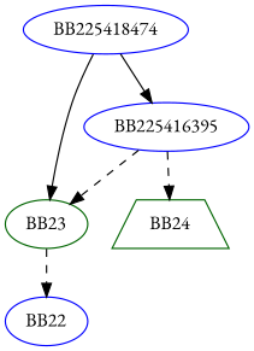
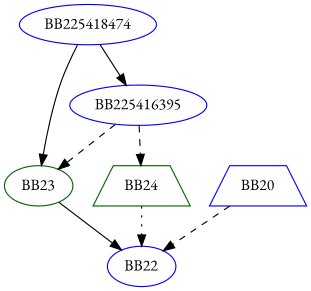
  digraph {
    fontname="EB Garamond"
    node [color=blue fontname="EB Garamond" shape=ellipse]
    edge [fontname="EB Garamond" style=dashed]
    BB225418474
    BB225416395
    BB23 [color=darkgreen]
+   BB20 [shape=trapezium]
    BB22
    BB24 [color=darkgreen shape=trapezium]
    BB225418474 -> BB225416395 [style=solid]
    BB225418474 -> BB23 [style=solid]
    BB225416395 -> BB23
    BB225416395 -> BB24
-   BB23 -> BB22
+   BB23 -> BB22 [style=solid]
+   BB20 -> BB22
+   BB24 -> BB22 [style=dotted]
  }
